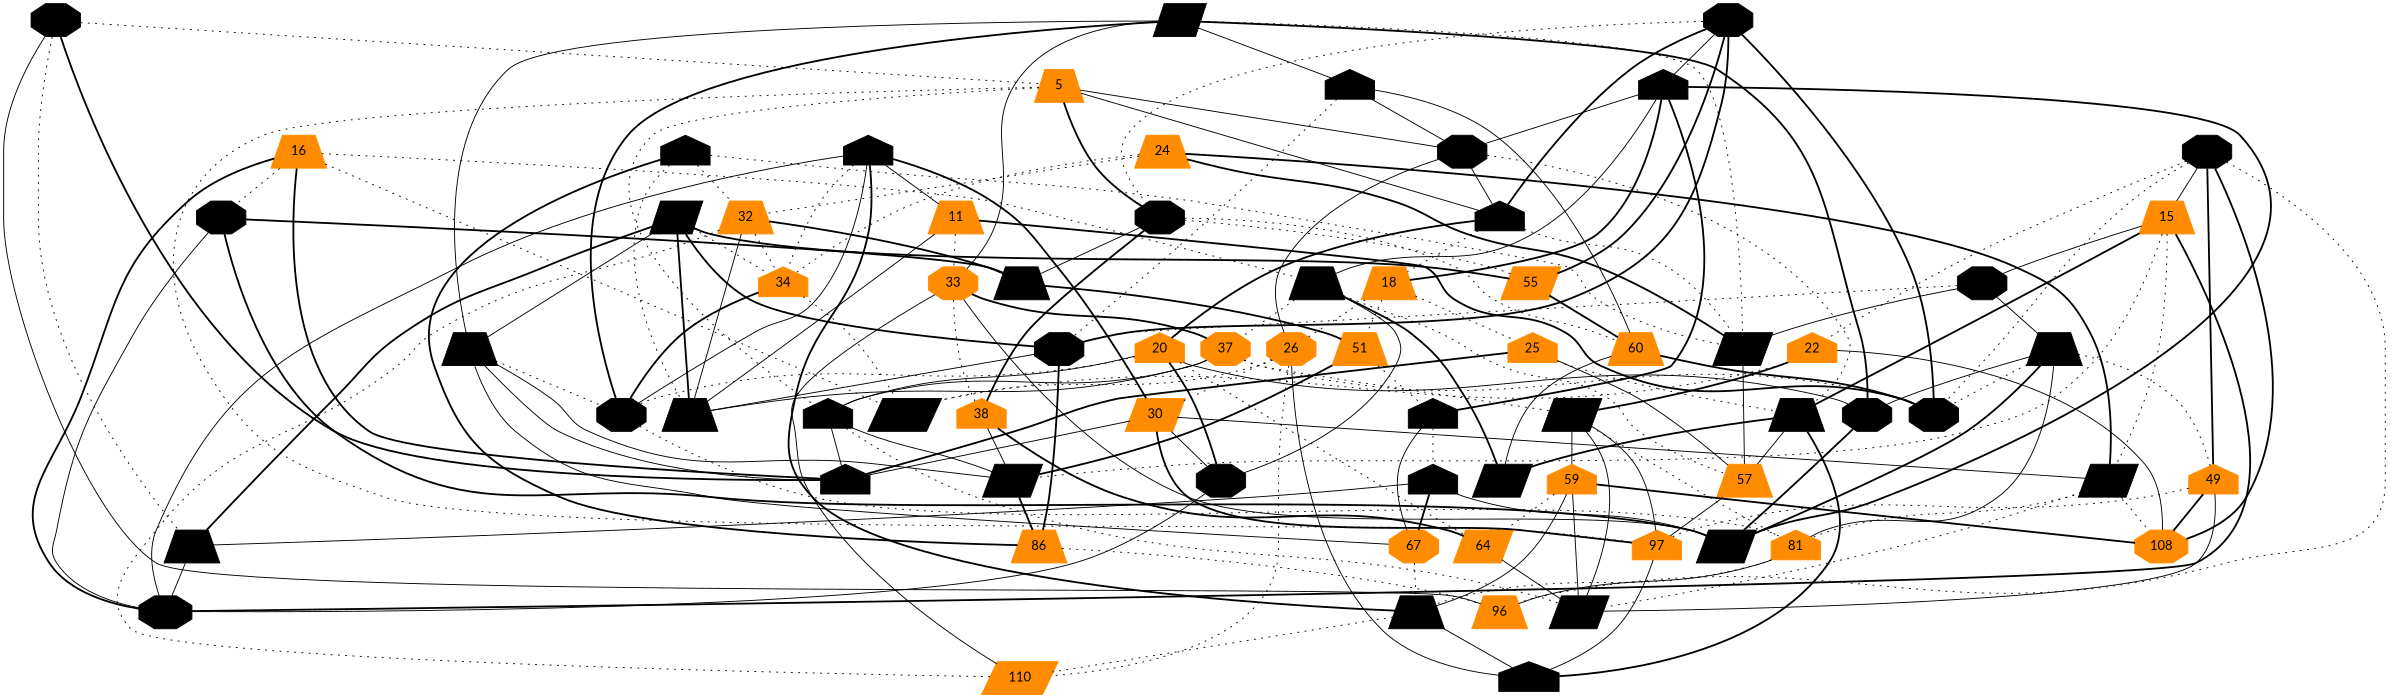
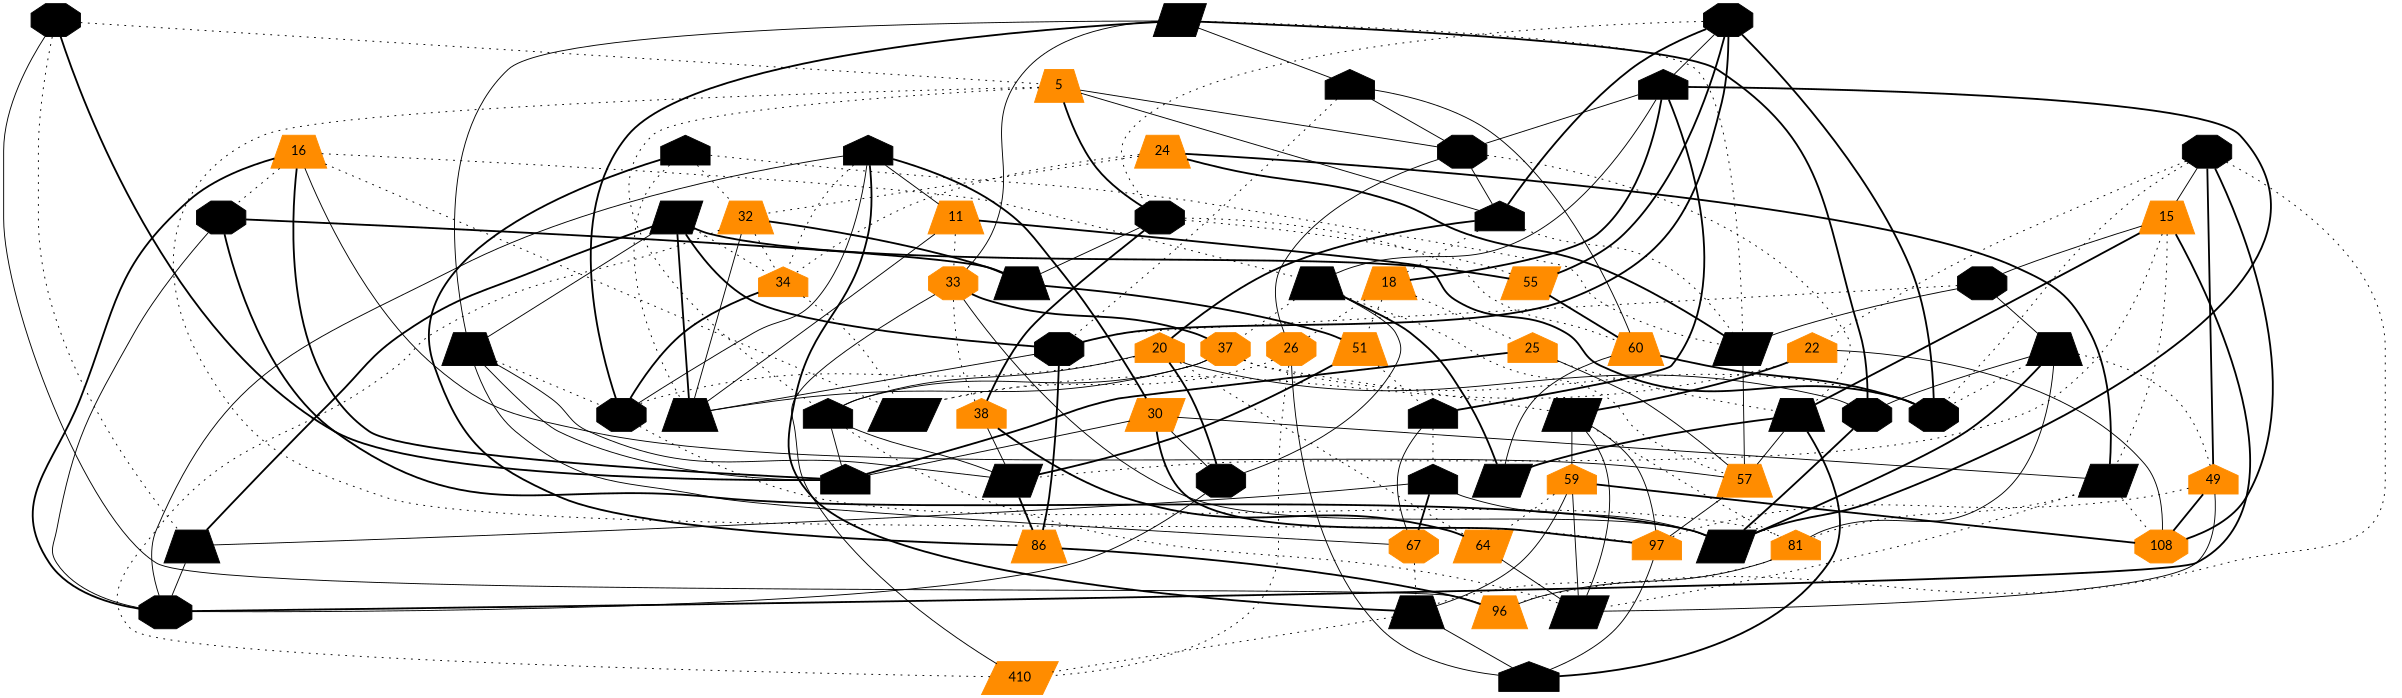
  graph {
    fontname=Lato
    node [color=black fontname=Lato shape=trapezium style=filled]
    edge [fontname=Lato style=solid]
    1 [shape=parallelogram super="+7"]
    4 [shape=house]
    33 [color=darkorange shape=octagon super="+112"]
    35 [super="+77"]
    40 [shape=octagon super="+111"]
    50 [shape=parallelogram super="+76"]
    74 [shape=octagon]
    52 [shape=octagon super="+70"]
    10 [shape=octagon super="+56"]
    60 [color=darkorange super="+87"]
    78 [shape=parallelogram super="+98"]
    38 [color=darkorange shape=house]
-   110 [color=darkorange shape=parallelogram]
+   110 [color=darkorange shape=parallelogram label=410]
    37 [color=darkorange shape=octagon super="+91"]
    99 [shape=house super="+115"]
    62 [shape=parallelogram super="+93"]
    67 [color=darkorange shape=octagon]
    81 [color=darkorange shape=house super="+84"]
    57 [color=darkorange super="+116"]
    5 [color=darkorange super="+23"]
    12 [shape=house super="+44"]
    13 [shape=octagon super="+80"]
    42 [shape=house super="+58"]
    97 [color=darkorange shape=house super="+114"]
    2 [shape=octagon]
    92
    96 [color=darkorange]
    103 [shape=octagon super="+106"]
    3 [shape=octagon super="+27"]
    6 [shape=house super="+19"]
    55 [color=darkorange shape=parallelogram]
    63 [shape=octagon super="+71"]
    18 [color=darkorange super="+95"]
    31 [super="+107"]
    53 [shape=house]
    20 [color=darkorange shape=house super="+43"]
    46
    65 [super="+83"]
    86 [color=darkorange]
    26 [color=darkorange shape=octagon super="+101"]
    29 [super="+54"]
    94 [shape=parallelogram]
    68 [shape=parallelogram super="+85"]
    104 [shape=house]
    25 [color=darkorange shape=house]
    51 [color=darkorange]
    66 [shape=octagon]
    61 [shape=house]
    8 [shape=house super="+75"]
    11 [color=darkorange]
    30 [color=darkorange shape=parallelogram super="+47"]
    34 [color=darkorange shape=house super="+73"]
    90 [super="+109"]
    36 [shape=parallelogram super="+100"]
    105 [shape=parallelogram]
    9 [shape=parallelogram super="+41"]
    64 [color=darkorange shape=parallelogram]
    14 [shape=octagon super="+17"]
    15 [color=darkorange super="+82"]
    22 [color=darkorange shape=house]
    49 [color=darkorange shape=house super="+88"]
    108 [color=darkorange shape=octagon super="+113"]
    21 [shape=octagon]
    48 [shape=parallelogram super="+89"]
    39 [super="+102"]
    16 [color=darkorange super="+69"]
    45 [shape=octagon]
    59 [color=darkorange shape=house super="+72"]
    32 [color=darkorange super="+79"]
    24 [color=darkorange]
    28 [shape=house]
    1 -- 4
    1 -- 33
    1 -- 35
    1 -- 40 [style=bold]
    1 -- 50 [style=dotted]
    1 -- 74 [style=bold]
    4 -- 52 [style=dotted]
    4 -- 10
    4 -- 60
    33 -- 78
    33 -- 38 [style=dotted]
    33 -- 110
    33 -- 37 [style=bold]
    35 -- 40 [style=dotted]
    35 -- 99
    35 -- 62
    35 -- 67
    40 -- 81 [style=dotted]
    50 -- 57
    74 -- 78 [style=bold]
    52 -- 65
    52 -- 86 [style=bold]
    10 -- 12
    10 -- 26
    10 -- 29 [style=dotted]
    60 -- 63 [style=bold]
    60 -- 94 [weight=2]
    38 -- 62
    38 -- 64 [style=bold]
    37 -- 42
    37 -- 63 [style=dotted]
    37 -- 65
    37 -- 48 [style=dotted]
    62 -- 86 [style=bold]
    67 -- 90 [style=dotted]
    81 -- 96
    81 -- 90 [style=dotted]
    57 -- 97
    5 -- 10
    5 -- 12
    5 -- 13 [style=bold]
    5 -- 42 [style=dotted]
    5 -- 97 [style=dotted]
    12 -- 50 [style=dotted]
    12 -- 18 [style=dotted]
    12 -- 20 [style=bold]
    13 -- 60 [style=dotted]
    13 -- 38 [style=bold]
    13 -- 55 [style=dotted]
    13 -- 46
    42 -- 99
    42 -- 62
    42 -- 68 [style=dotted]
    97 -- 104
    2 -- 99 [style=bold]
    2 -- 5 [style=dotted]
    2 -- 92 [style=dotted]
    2 -- 96
    92 -- 103
    3 -- 52 [style=bold]
    3 -- 12 [style=bold]
    3 -- 13 [style=dotted]
    3 -- 6
    3 -- 55 [style=bold]
    3 -- 63 [style=bold]
    6 -- 10
    6 -- 78 [style=bold]
    6 -- 18 [style=bold]
    6 -- 31
    6 -- 53 [style=bold]
    55 -- 60 [style=bold]
    18 -- 26 [style=dotted]
    18 -- 25 [style=dotted]
    18 -- 51 [style=dotted]
    31 -- 37 [style=dotted]
    31 -- 57 [style=dotted]
    31 -- 94 [style=bold]
    31 -- 66
    53 -- 67
    53 -- 61 [style=dotted]
    20 -- 40 [style=dotted]
    20 -- 74
    20 -- 42
    20 -- 66 [style=bold]
    20 -- 64 [style=dotted]
    46 -- 51 [style=bold]
-   86 -- 96 [style=dotted]
+   86 -- 96 [style=bold]
    26 -- 110 [style=dotted]
    26 -- 104
-   26 -- 30 [style=dotted]
    26 -- 105 [style=dotted]
    29 -- 57
    29 -- 94 [style=bold]
    29 -- 104 [style=bold]
    25 -- 99 [style=bold]
    25 -- 57
    25 -- 29 [style=dotted]
    51 -- 62 [style=bold]
    51 -- 53 [style=dotted]
    66 -- 103
    61 -- 78
    61 -- 67 [style=bold]
    61 -- 92
    8 -- 40
    8 -- 103
    8 -- 11
    8 -- 30 [style=bold]
    8 -- 34 [style=dotted]
    8 -- 90 [style=bold]
    11 -- 33 [style=dotted]
    11 -- 63 [style=bold]
    11 -- 65
    30 -- 99
    30 -- 97 [style=bold]
    30 -- 66
    30 -- 36
    34 -- 40 [style=bold]
    34 -- 105 [style=dotted]
    90 -- 110 [style=dotted]
    90 -- 104
    36 -- 81 [style=dotted]
    36 -- 68 [style=dotted]
    36 -- 108 [style=dotted]
    9 -- 35
    9 -- 52 [style=bold]
    9 -- 92 [style=bold]
    9 -- 55 [style=bold]
    9 -- 65 [style=bold]
    9 -- 34 [style=dotted]
    64 -- 68
    14 -- 96 [style=dotted]
    14 -- 63 [style=dotted]
    14 -- 15
    14 -- 22 [style=dotted]
    14 -- 49 [style=bold]
    14 -- 108 [style=bold]
    15 -- 62 [style=dotted]
    15 -- 103 [style=bold]
    15 -- 29 [style=bold]
    15 -- 36 [style=dotted]
    15 -- 21
    22 -- 105 [style=dotted]
    22 -- 108
    22 -- 48 [style=bold]
    49 -- 97 [style=dotted]
    49 -- 68
    49 -- 108 [style=bold]
    21 -- 50
    21 -- 52 [style=dotted]
    21 -- 39
    48 -- 81 [style=dotted]
    48 -- 97
    48 -- 68
    48 -- 59
    39 -- 74
    39 -- 78 [style=bold]
    39 -- 81
    39 -- 63 [style=dotted]
    39 -- 49 [style=dotted]
    16 -- 99 [style=bold]
+   16 -- 57
    16 -- 103 [style=bold]
    16 -- 31 [style=dotted]
    16 -- 105 [style=dotted]
    16 -- 45 [style=dotted]
    45 -- 78 [style=bold]
    45 -- 103
    45 -- 46 [style=bold]
    59 -- 68
    59 -- 90
    59 -- 64 [style=dotted]
    59 -- 108 [style=bold]
    32 -- 110 [style=dotted]
    32 -- 46 [style=bold]
    32 -- 65
    32 -- 34 [style=dotted]
    24 -- 50 [style=bold]
    24 -- 34 [style=dotted]
    24 -- 36 [style=bold]
    24 -- 32 [style=dotted]
    28 -- 50 [style=dotted]
    28 -- 65 [style=dotted]
    28 -- 86 [style=bold]
    28 -- 32 [style=dotted]
  }
